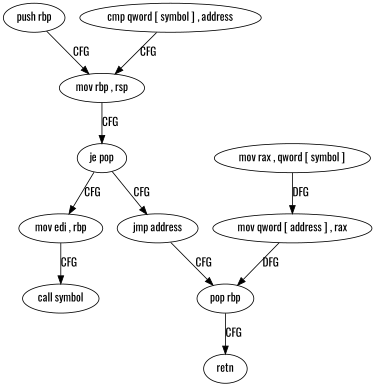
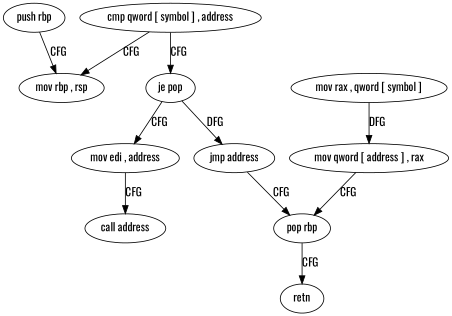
  digraph {
    fontname=Oswald
    node [fontname=Oswald]
    edge [fontname=Oswald]
    n1 [label="push rbp"]
    n2 [label="mov rbp , rsp"]
    n3 [label="cmp qword [ symbol ] , address"]
    n4 [label="je pop"]
-   n5 [label="mov edi , rbp"]
+   n5 [label="mov edi , address"]
    n6 [label="jmp address"]
-   n7 [label="call symbol"]
+   n7 [label="call address"]
    n8 [label="pop rbp"]
    n9 [label=retn]
    n10 [label="mov rax , qword [ symbol ]"]
    n11 [label="mov qword [ address ] , rax"]
    n1 -> n2 [label=CFG]
    n3 -> n2 [label=CFG]
-   n2 -> n4 [label=CFG]
+   n3 -> n4 [label=CFG]
    n4 -> n5 [label=CFG]
-   n4 -> n6 [label=CFG]
+   n4 -> n6 [label=DFG]
    n5 -> n7 [label=CFG]
    n6 -> n8 [label=CFG]
    n8 -> n9 [label=CFG]
    n10 -> n11 [label=DFG]
-   n11 -> n8 [label=DFG]
+   n11 -> n8 [label=CFG]
  }
